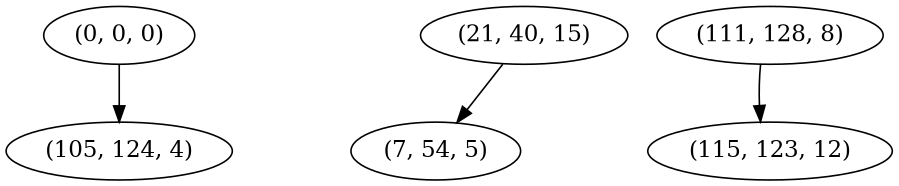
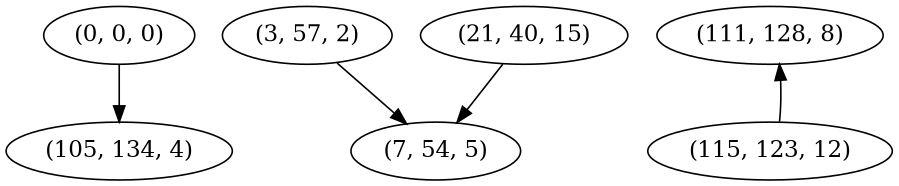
  digraph {
    "(0, 0, 0)"
-   "(105, 134, 4)" [label="(105, 124, 4)"]
+   "(105, 134, 4)"
+   "(3, 57, 2)"
    "(7, 54, 5)"
    "(21, 40, 15)"
    "(111, 128, 8)"
    "(115, 123, 12)"
    "(0, 0, 0)" -> "(105, 134, 4)"
+   "(3, 57, 2)" -> "(7, 54, 5)"
    "(21, 40, 15)" -> "(7, 54, 5)"
-   "(111, 128, 8)" -> "(115, 123, 12)"
+   "(115, 123, 12)" -> "(111, 128, 8)"
  }
